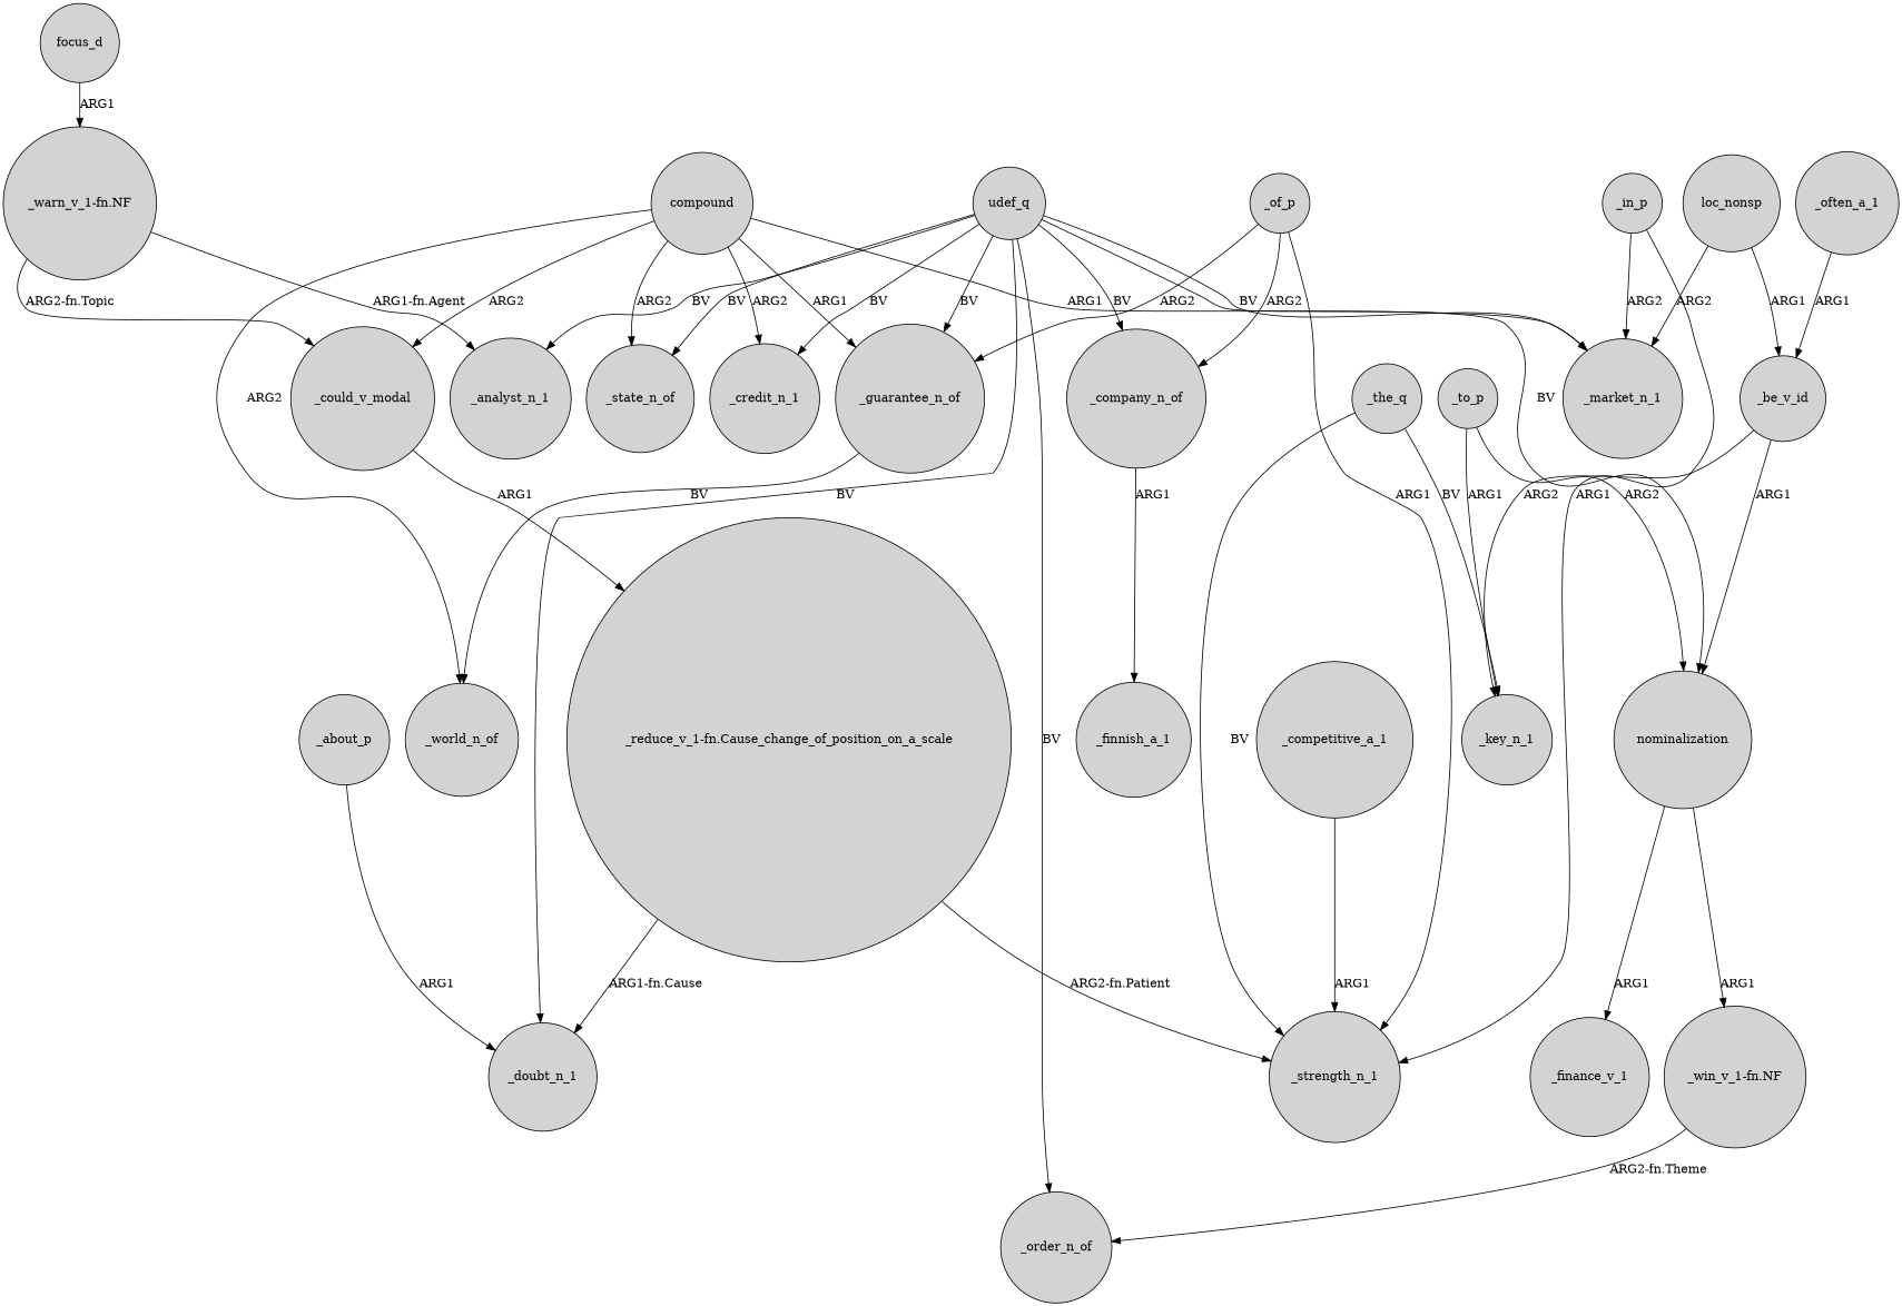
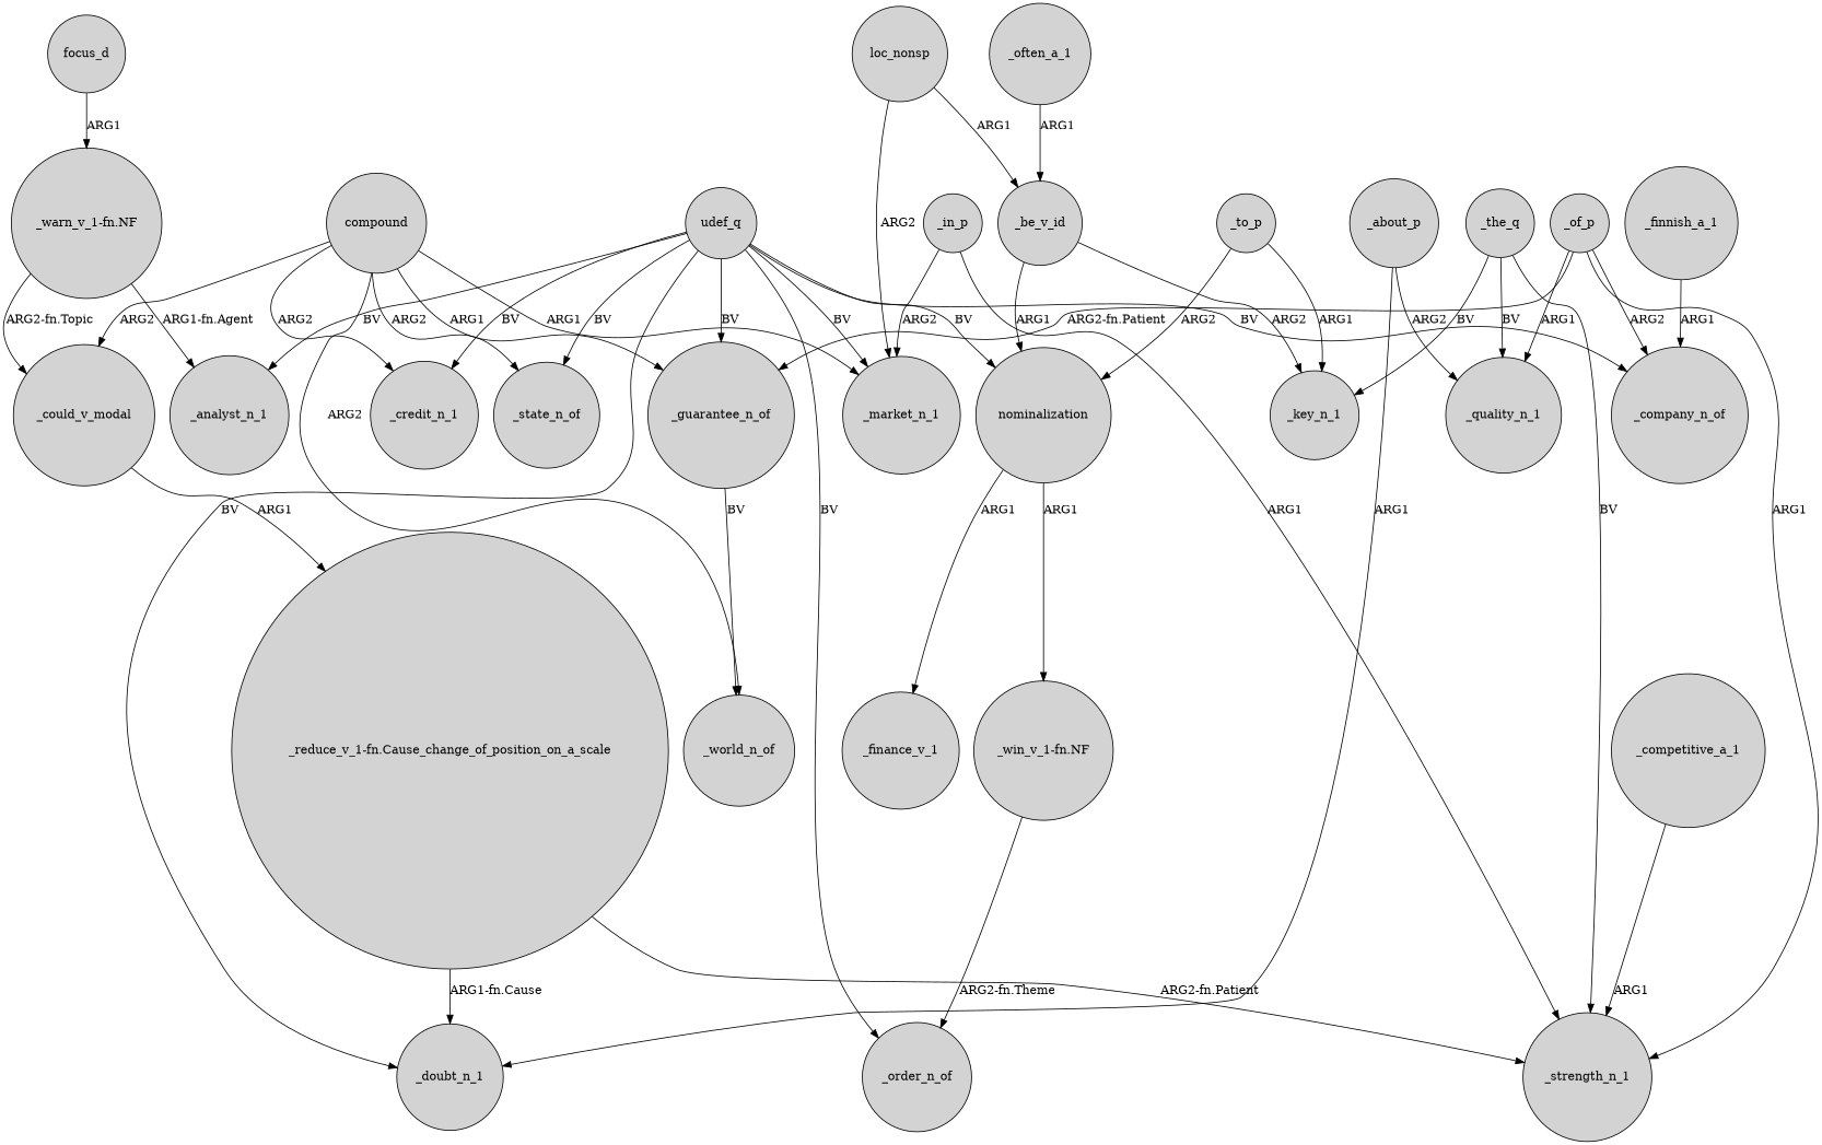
  digraph {
    node [shape=circle style=filled]
    focus_d
    "_warn_v_1-fn.NF"
    _could_v_modal
    "_reduce_v_1-fn.Cause_change_of_position_on_a_scale"
    _analyst_n_1
    _doubt_n_1
    _strength_n_1
    "_win_v_1-fn.NF"
    _order_n_of
    udef_q
    _credit_n_1
    _market_n_1
    nominalization
    _state_n_of
    _guarantee_n_of
    _company_n_of
    _finance_v_1
    _world_n_of
    loc_nonsp
    _be_v_id
    _key_n_1
    compound
    _the_q
+   _quality_n_1
    _to_p
    _of_p
    _often_a_1
    _in_p
    _competitive_a_1
    _about_p
    _finnish_a_1
    focus_d -> "_warn_v_1-fn.NF" [label=ARG1]
    "_warn_v_1-fn.NF" -> _could_v_modal [label="ARG2-fn.Topic"]
    "_warn_v_1-fn.NF" -> _analyst_n_1 [label="ARG1-fn.Agent"]
    _could_v_modal -> "_reduce_v_1-fn.Cause_change_of_position_on_a_scale" [label=ARG1]
    "_reduce_v_1-fn.Cause_change_of_position_on_a_scale" -> _doubt_n_1 [label="ARG1-fn.Cause"]
    "_reduce_v_1-fn.Cause_change_of_position_on_a_scale" -> _strength_n_1 [label="ARG2-fn.Patient"]
    "_win_v_1-fn.NF" -> _order_n_of [label="ARG2-fn.Theme"]
    udef_q -> _analyst_n_1 [label=BV]
    udef_q -> _doubt_n_1 [label=BV]
    udef_q -> _order_n_of [label=BV]
    udef_q -> _credit_n_1 [label=BV]
    udef_q -> _market_n_1 [label=BV]
    udef_q -> nominalization [label=BV]
    udef_q -> _state_n_of [label=BV]
    udef_q -> _guarantee_n_of [label=BV]
    udef_q -> _company_n_of [label=BV]
    nominalization -> "_win_v_1-fn.NF" [label=ARG1]
    nominalization -> _finance_v_1 [label=ARG1]
    _guarantee_n_of -> _world_n_of [label=BV]
    loc_nonsp -> _market_n_1 [label=ARG2]
    loc_nonsp -> _be_v_id [label=ARG1]
    _be_v_id -> nominalization [label=ARG1]
    _be_v_id -> _key_n_1 [label=ARG2]
    compound -> _could_v_modal [label=ARG2]
    compound -> _credit_n_1 [label=ARG2]
    compound -> _market_n_1 [label=ARG1]
    compound -> _state_n_of [label=ARG2]
    compound -> _guarantee_n_of [label=ARG1]
    compound -> _world_n_of [label=ARG2]
    _the_q -> _strength_n_1 [label=BV]
    _the_q -> _key_n_1 [label=BV]
+   _the_q -> _quality_n_1 [label=BV]
    _to_p -> nominalization [label=ARG2]
    _to_p -> _key_n_1 [label=ARG1]
    _of_p -> _strength_n_1 [label=ARG1]
-   _of_p -> _guarantee_n_of [label=ARG2]
+   _of_p -> _guarantee_n_of [label="ARG2-fn.Patient"]
    _of_p -> _company_n_of [label=ARG2]
+   _of_p -> _quality_n_1 [label=ARG1]
    _often_a_1 -> _be_v_id [label=ARG1]
    _in_p -> _strength_n_1 [label=ARG1]
    _in_p -> _market_n_1 [label=ARG2]
    _competitive_a_1 -> _strength_n_1 [label=ARG1]
    _about_p -> _doubt_n_1 [label=ARG1]
-   _company_n_of -> _finnish_a_1 [label=ARG1]
+   _about_p -> _quality_n_1 [label=ARG2]
+   _finnish_a_1 -> _company_n_of [label=ARG1]
  }
